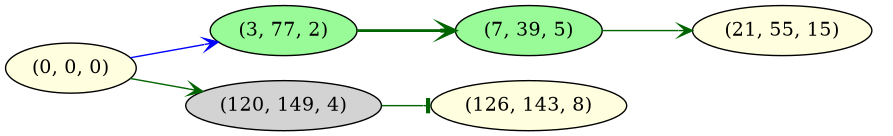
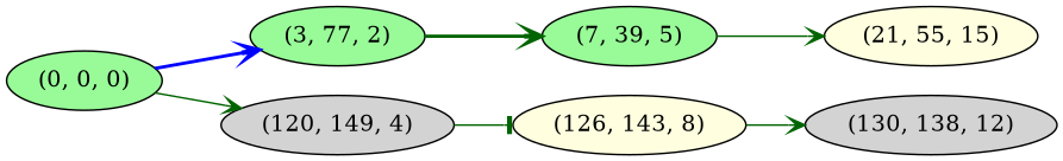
  digraph {
    rankdir=LR
    node [fillcolor=lightyellow style=filled]
    edge [arrowhead=vee color=darkgreen style=solid]
-   "(0, 0, 0)"
+   "(0, 0, 0)" [fillcolor=palegreen]
    n2 [fillcolor=palegreen label="(3, 77, 2)"]
    "(120, 149, 4)" [fillcolor=lightgrey]
    n4 [fillcolor=palegreen label="(7, 39, 5)"]
    "(126, 143, 8)"
    "(21, 55, 15)"
-   "(0, 0, 0)" -> n2 [color=blue]
+   "(130, 138, 12)" [fillcolor=lightgrey]
+   "(0, 0, 0)" -> n2 [color=blue style=bold]
    "(0, 0, 0)" -> "(120, 149, 4)"
    n2 -> n4 [style=bold]
    "(120, 149, 4)" -> "(126, 143, 8)" [arrowhead=tee]
    n4 -> "(21, 55, 15)"
+   "(126, 143, 8)" -> "(130, 138, 12)"
  }
